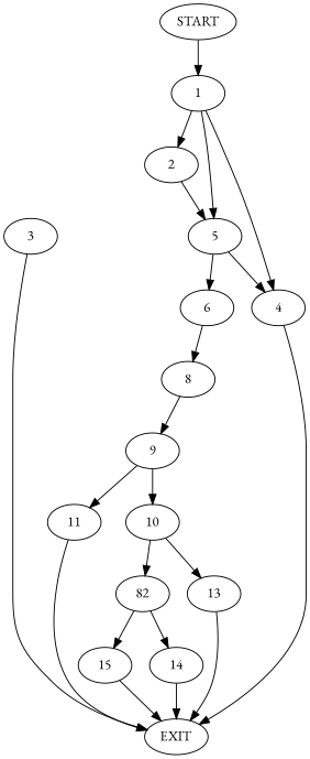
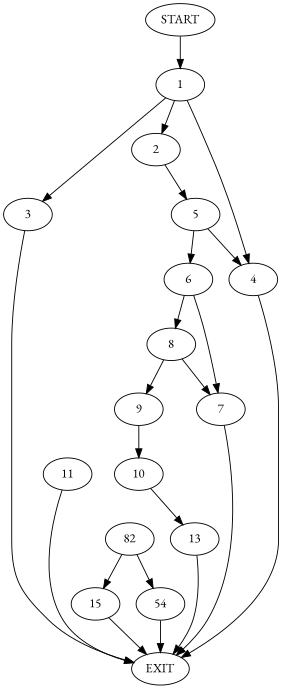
  digraph {
    fontname="EB Garamond"
    node [fontname="EB Garamond"]
    edge [fontname="EB Garamond"]
    n1 [label=START]
    1
    2
    3
    4
    n6 [label=EXIT]
    5
    6
+   7
    8
    9
    10
    11
    n14 [label=82]
    13
-   14
+   14 [label=54]
    15
    n1 -> 1
    1 -> 2
-   1 -> 5
+   1 -> 3
    1 -> 4
    2 -> 5
    3 -> n6
    4 -> n6
    5 -> 4
    5 -> 6
+   6 -> 7
    6 -> 8
+   7 -> n6
+   8 -> 7
    8 -> 9
    9 -> 10
-   9 -> 11
-   10 -> n14
    10 -> 13
    11 -> n6
    n14 -> 14
    n14 -> 15
    13 -> n6
    14 -> n6
    15 -> n6
  }
